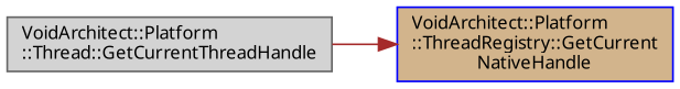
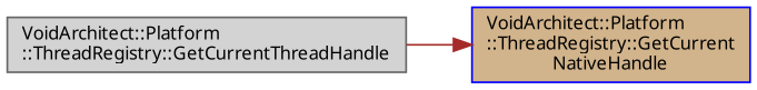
  digraph {
    rankdir=LR
    fontname="Noto Sans"
    node [fontname="Noto Sans" fontsize=10 shape=box style=filled]
-   n1 [color=gray40 fillcolor=lightgrey fontcolor=black height=0.2 label="VoidArchitect::Platform\l::Thread::GetCurrentThreadHandle" width=0.4]
+   n1 [color=gray40 fillcolor=lightgrey fontcolor=black height=0.2 label="VoidArchitect::Platform\l::ThreadRegistry::GetCurrentThreadHandle" width=0.4]
    n2 [color=blue fillcolor=tan height=0.2 label="VoidArchitect::Platform\l::ThreadRegistry::GetCurrent\lNativeHandle" width=0.4]
    n1 -> n2 [color=brown fontname="Noto Sans" fontsize=10 labelfontname=Helvetica labelfontsize=10 style=solid]
  }
